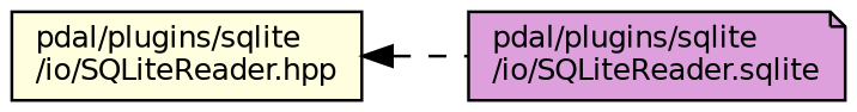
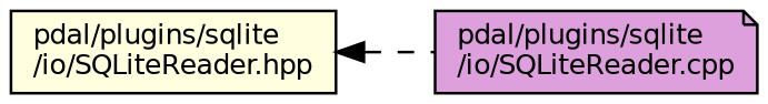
  digraph {
    rankdir=LR
    node [color=black fontname=Helvetica fontsize=10 style=filled]
    n1 [fillcolor=lightyellow fontcolor=black height=0.2 label="pdal/plugins/sqlite\l/io/SQLiteReader.hpp" shape=box width=0.4]
-   n2 [fillcolor=plum height=0.2 label="pdal/plugins/sqlite\l/io/SQLiteReader.sqlite" shape=note width=0.4]
+   n2 [fillcolor=plum height=0.2 label="pdal/plugins/sqlite\l/io/SQLiteReader.cpp" shape=note width=0.4]
    n1 -> n2 [color=black dir=back fontname=Helvetica fontsize=10 labelfontname=Helvetica labelfontsize=10 style=dashed]
  }
